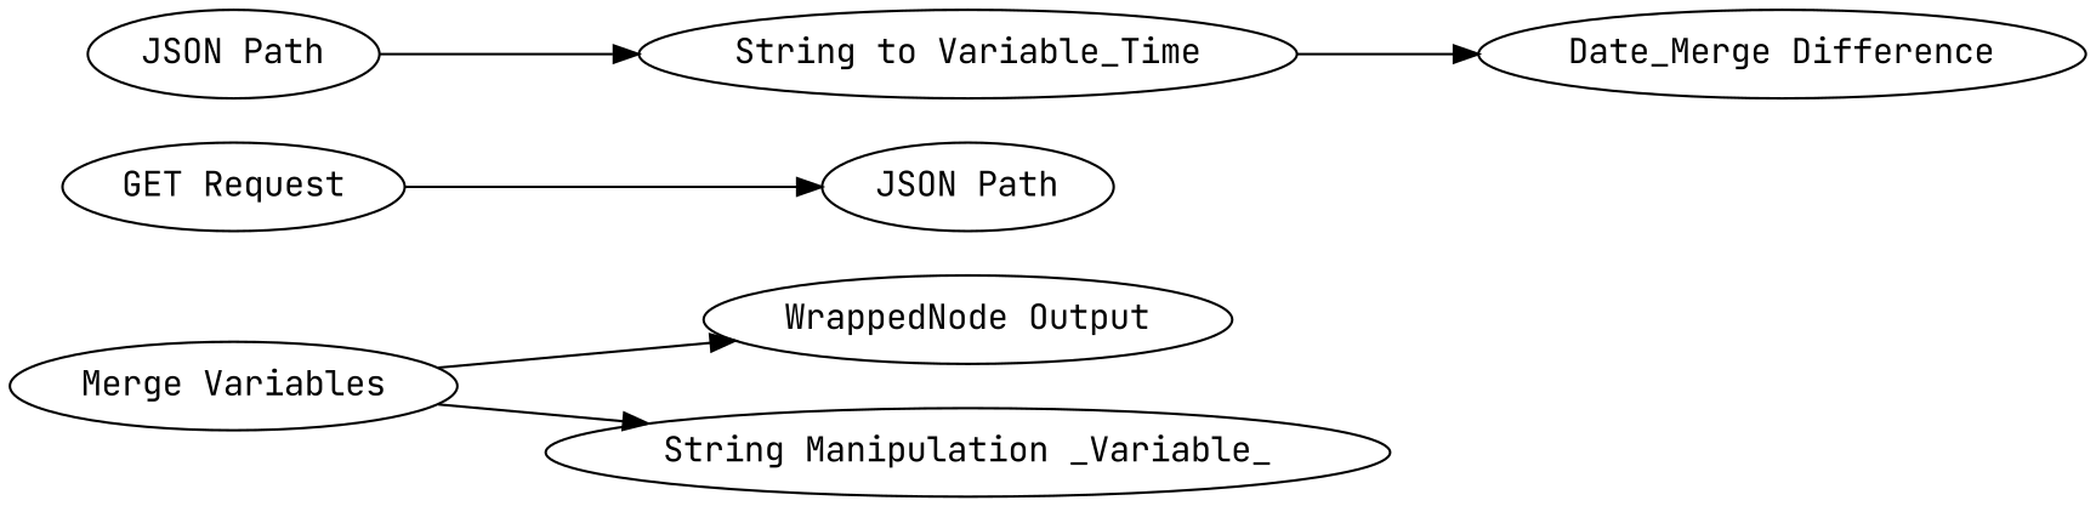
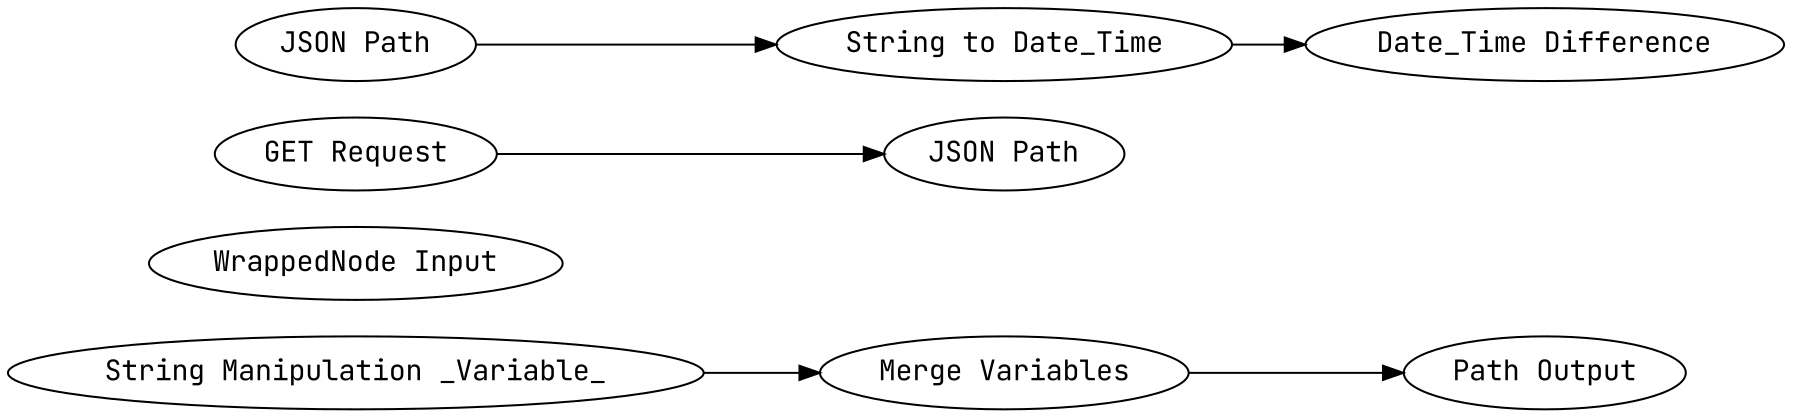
  digraph {
    fontname="JetBrains Mono"
    rankdir=LR
    node [fontname="JetBrains Mono"]
    edge [fontname="JetBrains Mono"]
    n1 [label="Merge Variables"]
-   n2 [label="WrappedNode Output"]
+   n2 [label="Path Output"]
    n3 [label="String Manipulation _Variable_"]
+   n4 [label="WrappedNode Input"]
    n5 [label="GET Request"]
    n6 [label="JSON Path"]
    n7 [label="JSON Path"]
-   n8 [label="String to Variable_Time"]
-   n9 [label="Date_Merge Difference"]
+   n8 [label="String to Date_Time"]
+   n9 [label="Date_Time Difference"]
    n1 -> n2
-   n1 -> n3
+   n3 -> n1
    n5 -> n6
    n7 -> n8
    n8 -> n9
  }
